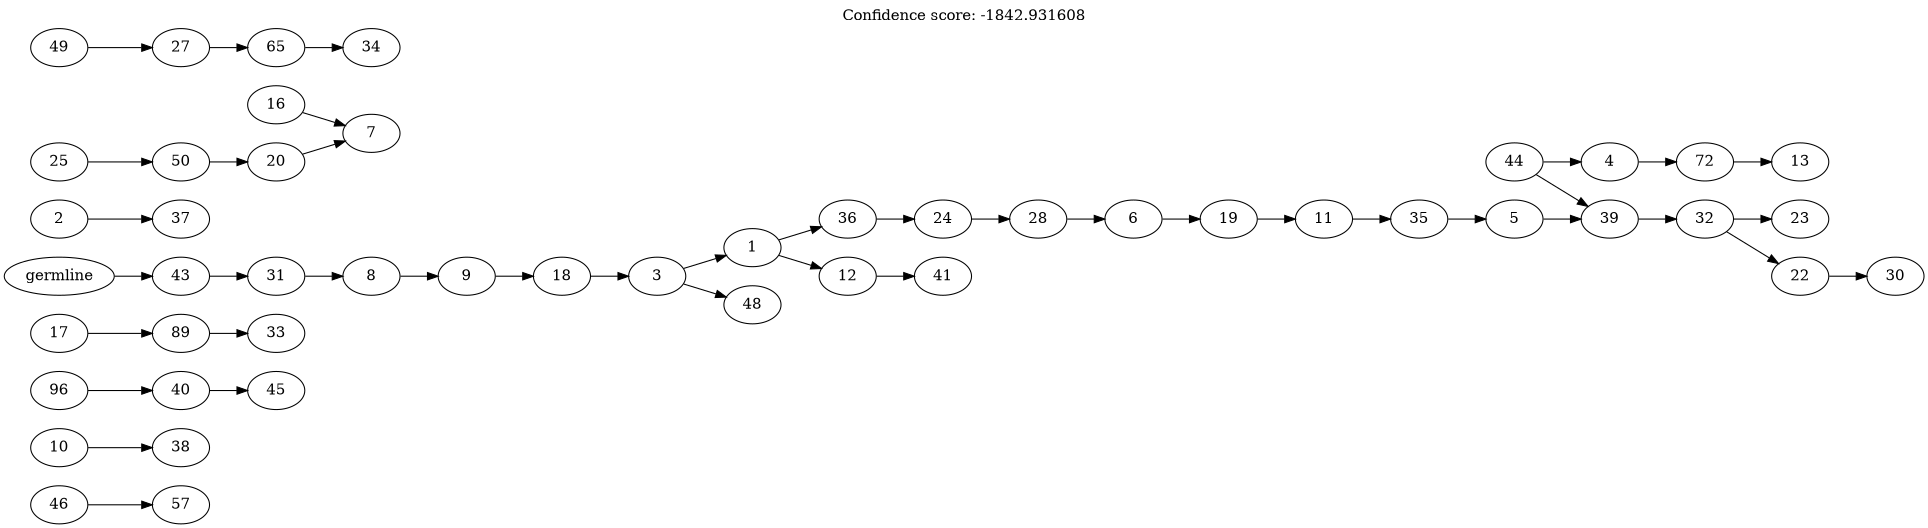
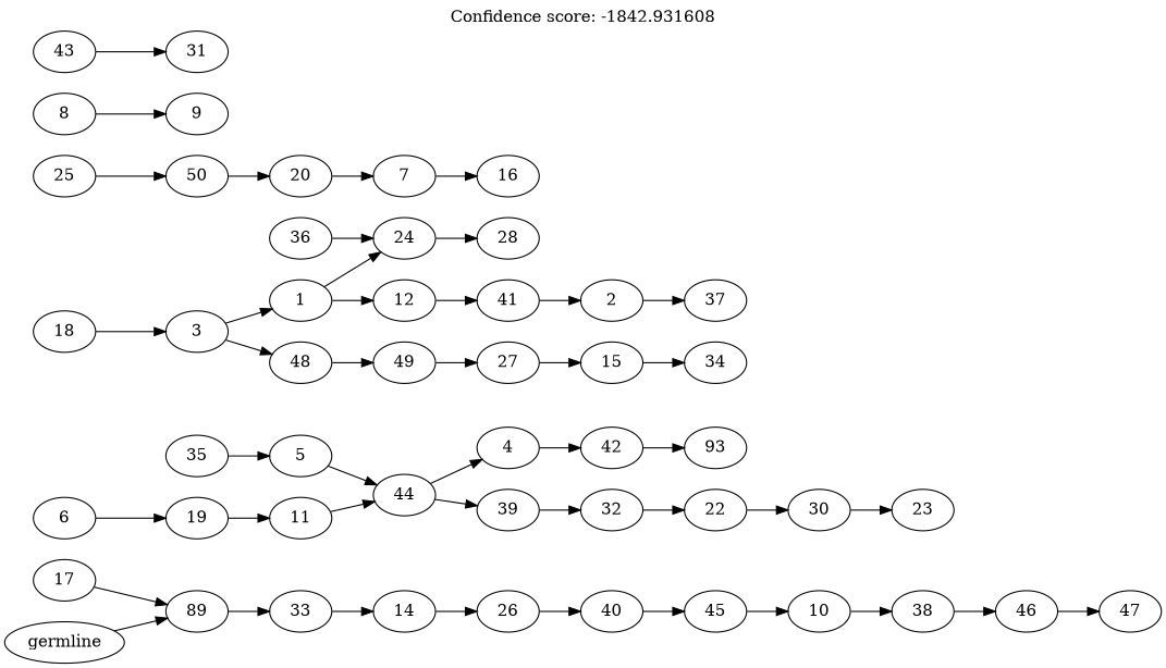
  digraph {
    label="Confidence score: -1842.931608"
    labelloc=t
    rankdir=LR
    n1 [label=46]
-   n2 [label=57]
+   n2 [label=47]
    n3 [label=38]
    n4 [label=10]
    n5 [label=45]
    n6 [label=40]
-   n7 [label=96]
+   n7 [label=26]
+   n8 [label=14]
    n9 [label=33]
    n10 [label=89]
    n11 [label=17]
-   n12 [label=13]
-   n13 [label=72]
+   n12 [label=93]
+   n13 [label=42]
    n14 [label=4]
    n15 [label=30]
    n16 [label=23]
    n17 [label=22]
    n18 [label=32]
    n19 [label=39]
    n20 [label=44]
    n21 [label=5]
    n22 [label=35]
    n23 [label=11]
    n24 [label=19]
    n25 [label=6]
    n26 [label=28]
    n27 [label=24]
    n28 [label=36]
    n29 [label=2]
    n30 [label=37]
    n31 [label=41]
    n32 [label=12]
    n33 [label=1]
    n34 [label=7]
    n35 [label=16]
    n36 [label=20]
    n37 [label=50]
    n38 [label=25]
    n39 [label=34]
-   n40 [label=65]
+   n40 [label=15]
    n41 [label=27]
    n42 [label=49]
    n43 [label=48]
    n44 [label=3]
    n45 [label=18]
    n46 [label=9]
    n47 [label=8]
    n48 [label=31]
    n49 [label=43]
    n50 [label=germline]
    n1 -> n2
+   n3 -> n1
    n4 -> n3
+   n5 -> n4
    n6 -> n5
    n7 -> n6
+   n8 -> n7
+   n9 -> n8
    n10 -> n9
    n11 -> n10
    n13 -> n12
    n14 -> n13
-   n18 -> n16
+   n15 -> n16
    n17 -> n15
    n18 -> n17
    n19 -> n18
    n20 -> n14
    n20 -> n19
-   n21 -> n19
+   n21 -> n20
    n22 -> n21
-   n23 -> n22
+   n23 -> n20
    n24 -> n23
    n25 -> n24
-   n26 -> n25
    n27 -> n26
    n28 -> n27
    n29 -> n30
+   n31 -> n29
    n32 -> n31
-   n33 -> n28
+   n33 -> n27
    n33 -> n32
-   n35 -> n34
+   n34 -> n35
    n36 -> n34
    n37 -> n36
    n38 -> n37
    n40 -> n39
    n41 -> n40
    n42 -> n41
+   n43 -> n42
    n44 -> n33
    n44 -> n43
    n45 -> n44
-   n46 -> n45
    n47 -> n46
-   n48 -> n47
    n49 -> n48
-   n50 -> n49
+   n50 -> n10
  }
